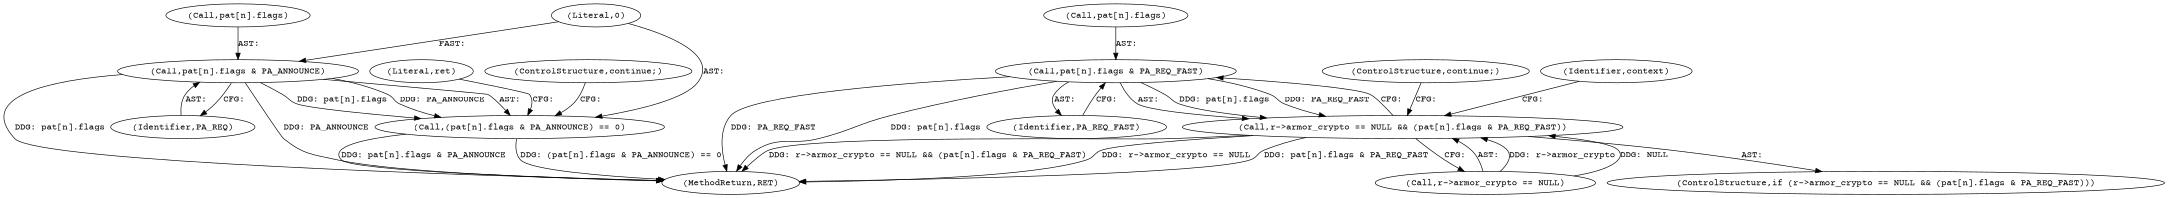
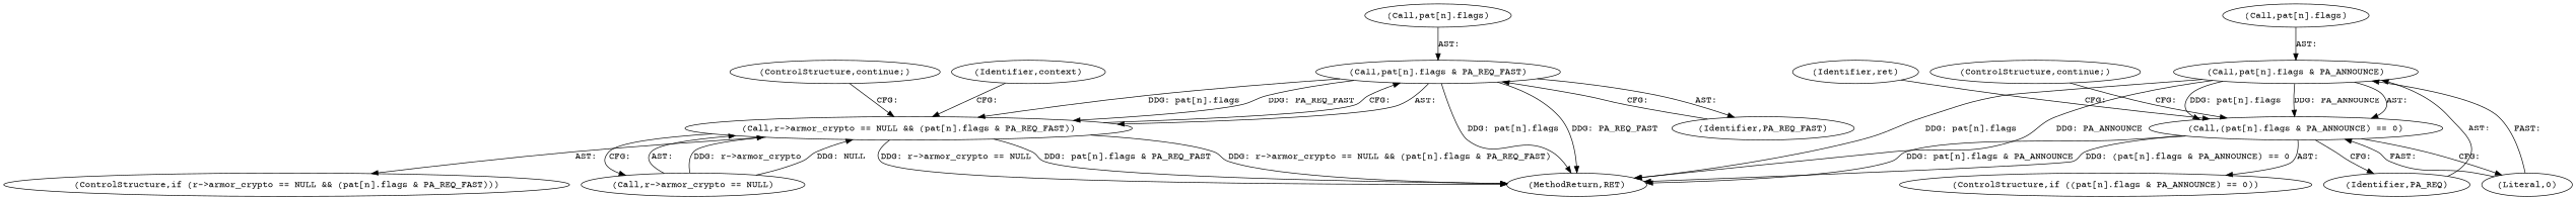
  digraph {
    fontname="Courier Prime"
    node [fontname="Courier Prime"]
    edge [fontname="Courier Prime"]
    n1 [label="(Call,pat[n].flags & PA_REQ_FAST)"]
    n2 [label="(Call,r->armor_crypto == NULL && (pat[n].flags & PA_REQ_FAST))"]
    n3 [label="(MethodReturn,RET)"]
    n4 [label="(Identifier,PA_REQ_FAST)"]
    n5 [label="(ControlStructure,if (r->armor_crypto == NULL && (pat[n].flags & PA_REQ_FAST)))"]
    n6 [label="(Call,r->armor_crypto == NULL)"]
    n7 [label="(Call,pat[n].flags & PA_ANNOUNCE)"]
    n8 [label="(Call,(pat[n].flags & PA_ANNOUNCE) == 0)"]
    n9 [label="(Identifier,PA_REQ)"]
+   n10 [label="(ControlStructure,if ((pat[n].flags & PA_ANNOUNCE) == 0))"]
    n11 [label="(Literal,0)"]
    n12 [label="(Call,pat[n].flags)"]
    n13 [label="(ControlStructure,continue;)"]
    n14 [label="(Call,pat[n].flags)"]
    n15 [label="(Identifier,context)"]
-   n16 [label="(Literal,ret)"]
+   n16 [label="(Identifier,ret)"]
    n17 [label="(ControlStructure,continue;)"]
    n1 -> n2 [label="AST: "]
    n1 -> n2 [label="DDG: pat[n].flags"]
    n1 -> n2 [label="DDG: PA_REQ_FAST"]
    n1 -> n3 [label="DDG: pat[n].flags"]
    n1 -> n3 [label="DDG: PA_REQ_FAST"]
    n1 -> n4 [label="AST: "]
    n2 -> n1 [label="CFG: "]
    n2 -> n3 [label="DDG: r->armor_crypto == NULL && (pat[n].flags & PA_REQ_FAST)"]
    n2 -> n3 [label="DDG: r->armor_crypto == NULL"]
    n2 -> n3 [label="DDG: pat[n].flags & PA_REQ_FAST"]
    n2 -> n5 [label="AST: "]
    n2 -> n6 [label="CFG: "]
    n4 -> n1 [label="CFG: "]
    n6 -> n2 [label="AST: "]
    n6 -> n2 [label="DDG: r->armor_crypto"]
    n6 -> n2 [label="DDG: NULL"]
    n7 -> n3 [label="DDG: pat[n].flags"]
    n7 -> n3 [label="DDG: PA_ANNOUNCE"]
    n7 -> n8 [label="AST: "]
    n7 -> n8 [label="DDG: pat[n].flags"]
    n7 -> n8 [label="DDG: PA_ANNOUNCE"]
-   n7 -> n9 [label="CFG: "]
+   n8 -> n9 [label="CFG: "]
    n8 -> n3 [label="DDG: pat[n].flags & PA_ANNOUNCE"]
    n8 -> n3 [label="DDG: (pat[n].flags & PA_ANNOUNCE) == 0"]
+   n8 -> n10 [label="AST: "]
+   n8 -> n11 [label="CFG: "]
    n9 -> n7 [label="AST: "]
    n11 -> n7 [label="FAST: "]
-   n11 -> n8 [label="AST: "]
+   n11 -> n8 [label="FAST: "]
    n12 -> n1 [label="AST: "]
    n13 -> n2 [label="CFG: "]
    n14 -> n7 [label="AST: "]
    n15 -> n2 [label="CFG: "]
    n16 -> n8 [label="CFG: "]
    n17 -> n8 [label="CFG: "]
  }
